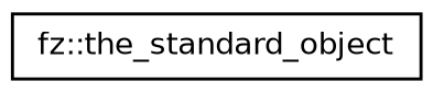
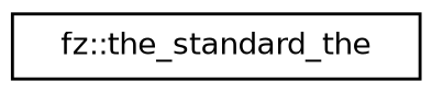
  digraph {
    rankdir=TB
-   n1 [color=black fillcolor=white fontname=Helvetica fontsize=10 height=0.2 label="fz::the_standard_object" shape=record style=filled width=0.4]
+   n1 [color=black fillcolor=white fontname=Helvetica fontsize=10 height=0.2 label="fz::the_standard_the" shape=record style=filled width=0.4]
  }
